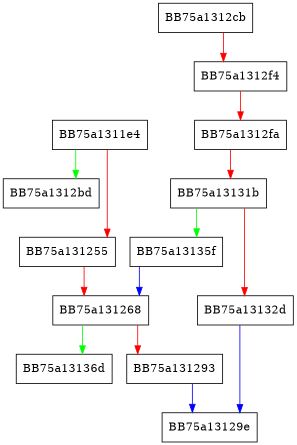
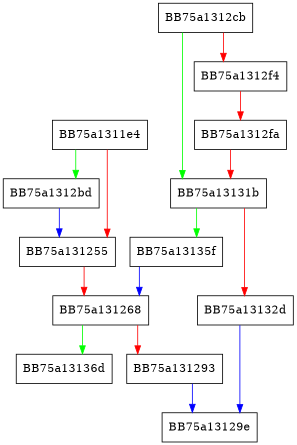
  digraph {
    splines=ortho
    node [shape=box]
    edge [color=red]
    BB75a1311e4
    BB75a1312bd
    BB75a131255
    BB75a131268
    BB75a1312cb
    BB75a13131b
    BB75a1312f4
    BB75a13136d
    BB75a131293
    BB75a13135f
    BB75a13132d
    BB75a1312fa
    BB75a13129e
    BB75a1311e4 -> BB75a1312bd [color=green]
    BB75a1311e4 -> BB75a131255
+   BB75a1312bd -> BB75a131255 [color=blue]
    BB75a131255 -> BB75a131268
    BB75a131268 -> BB75a13136d [color=green]
    BB75a131268 -> BB75a131293
+   BB75a1312cb -> BB75a13131b [color=green]
    BB75a1312cb -> BB75a1312f4
    BB75a13131b -> BB75a13135f [color=green]
    BB75a13131b -> BB75a13132d
    BB75a1312f4 -> BB75a1312fa
    BB75a131293 -> BB75a13129e [color=blue]
    BB75a13135f -> BB75a131268 [color=blue]
    BB75a13132d -> BB75a13129e [color=blue]
    BB75a1312fa -> BB75a13131b
  }
